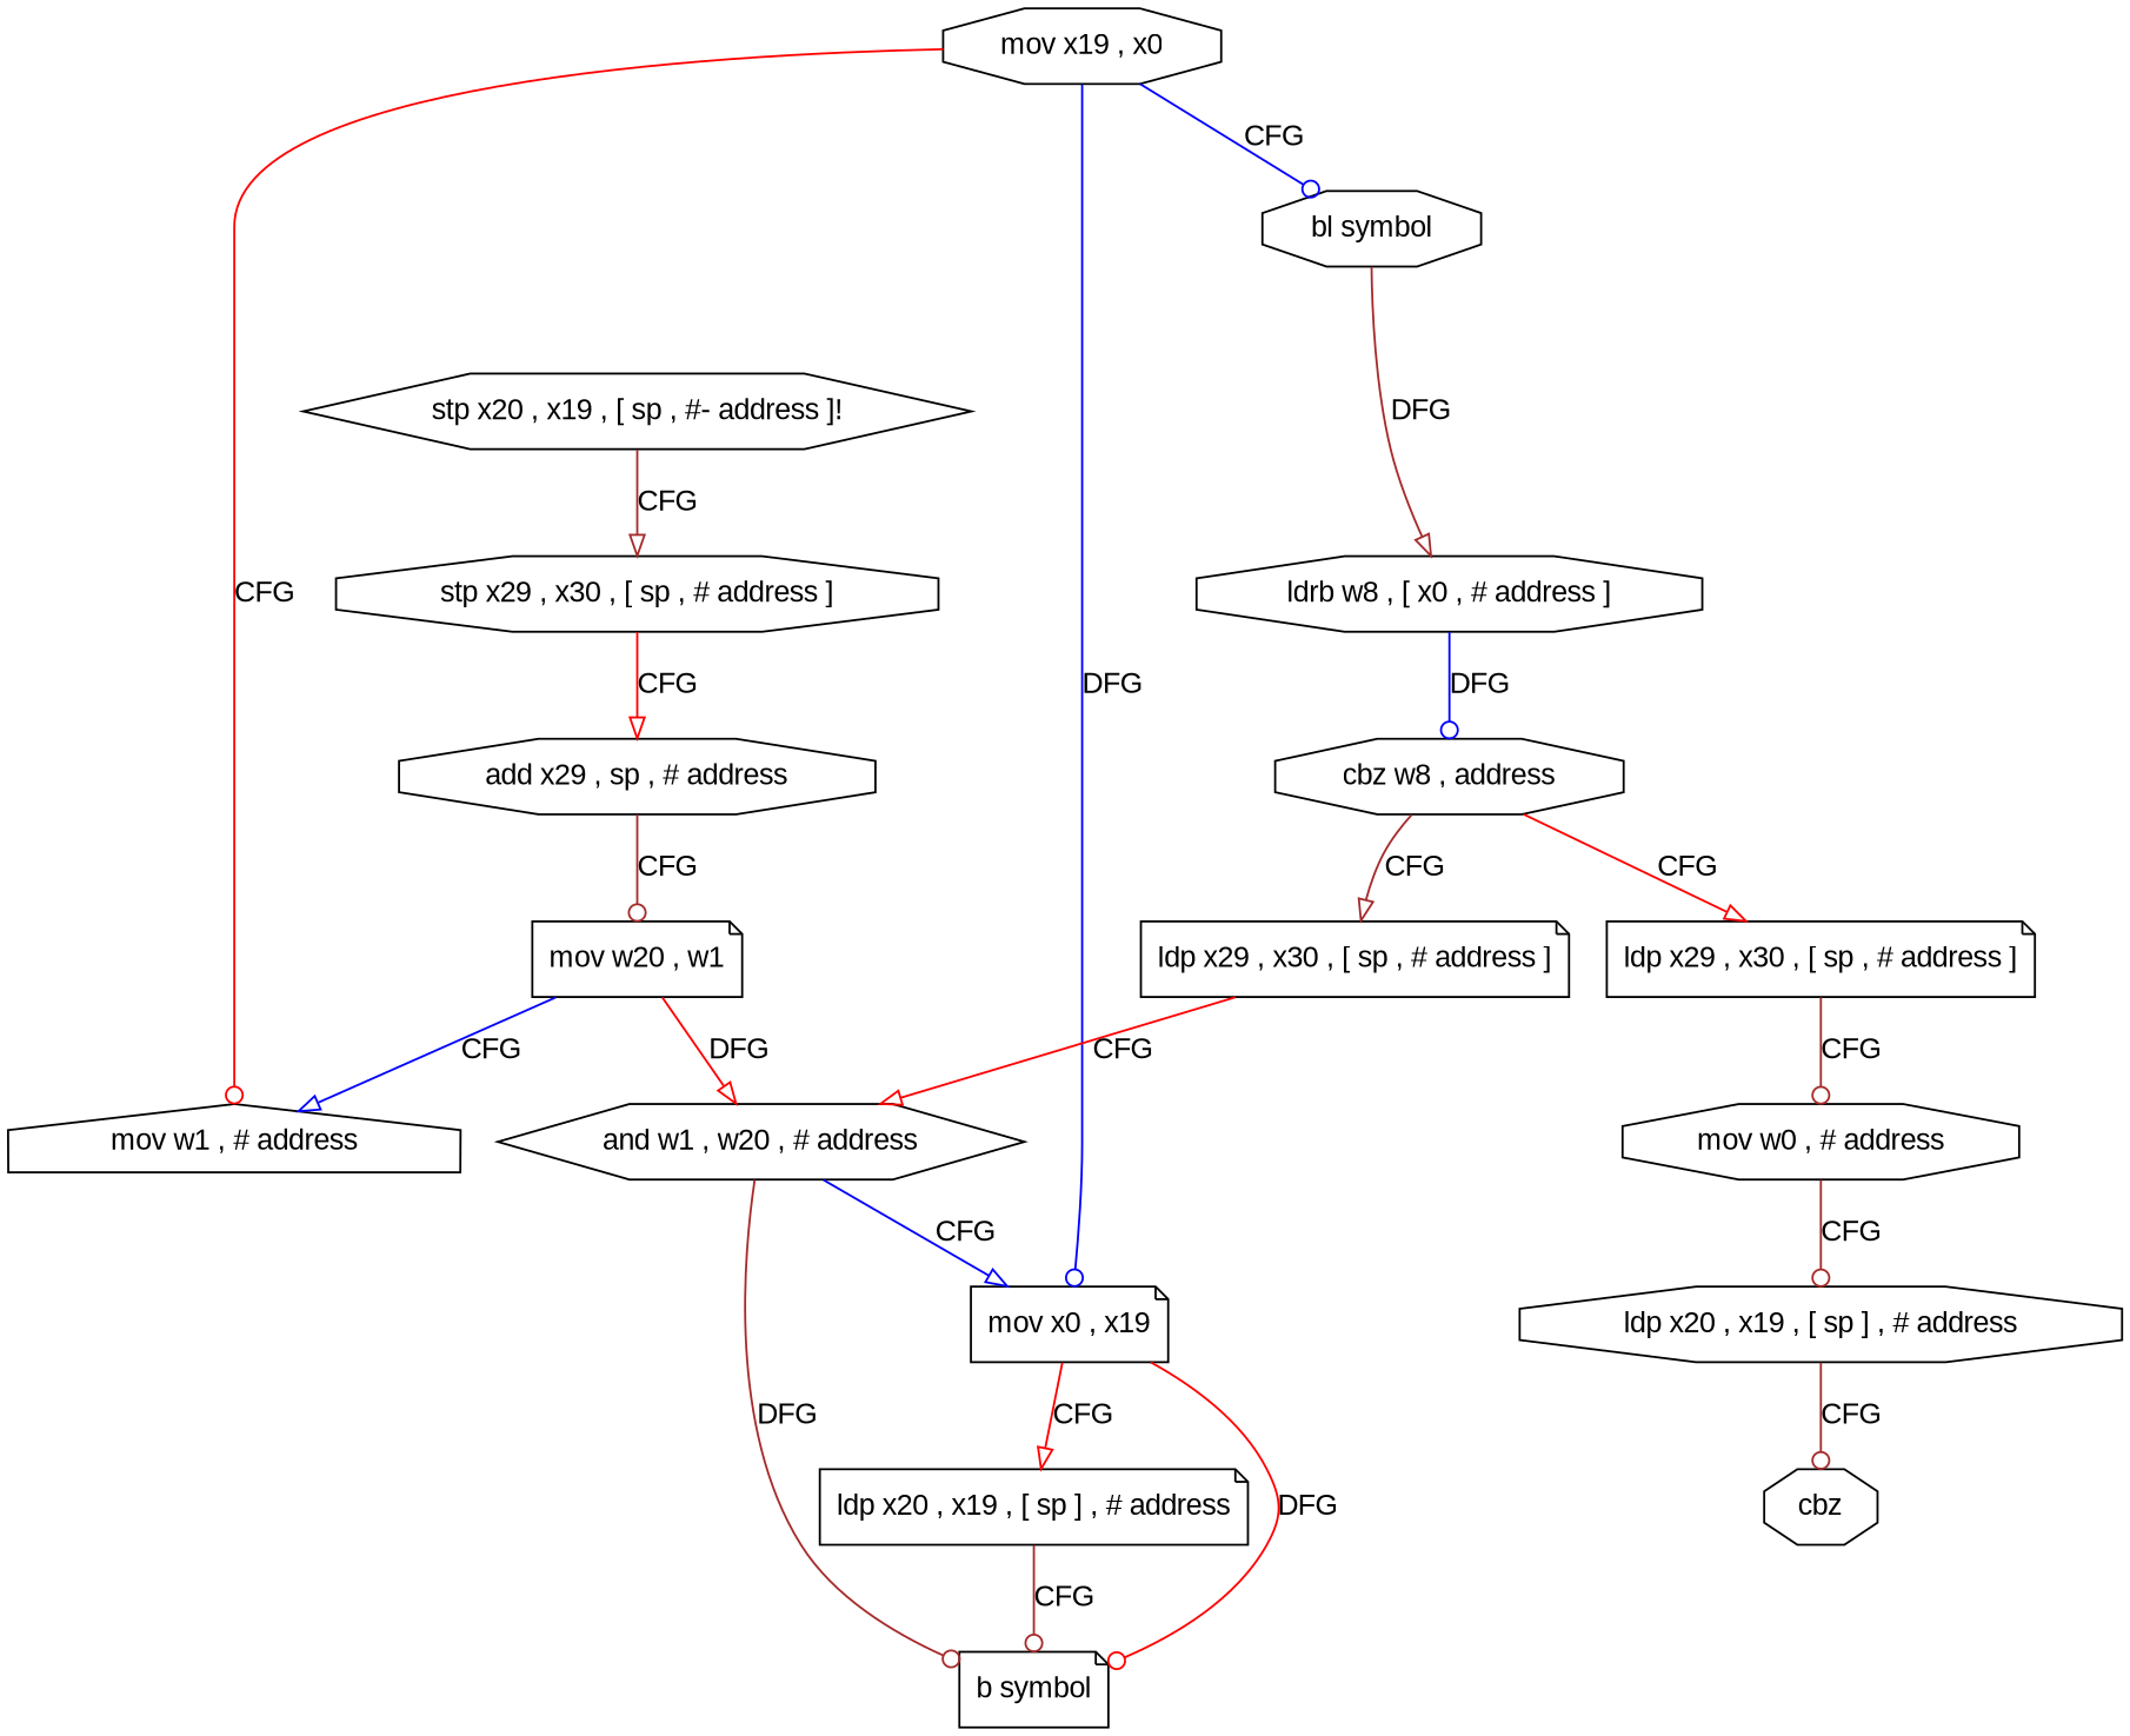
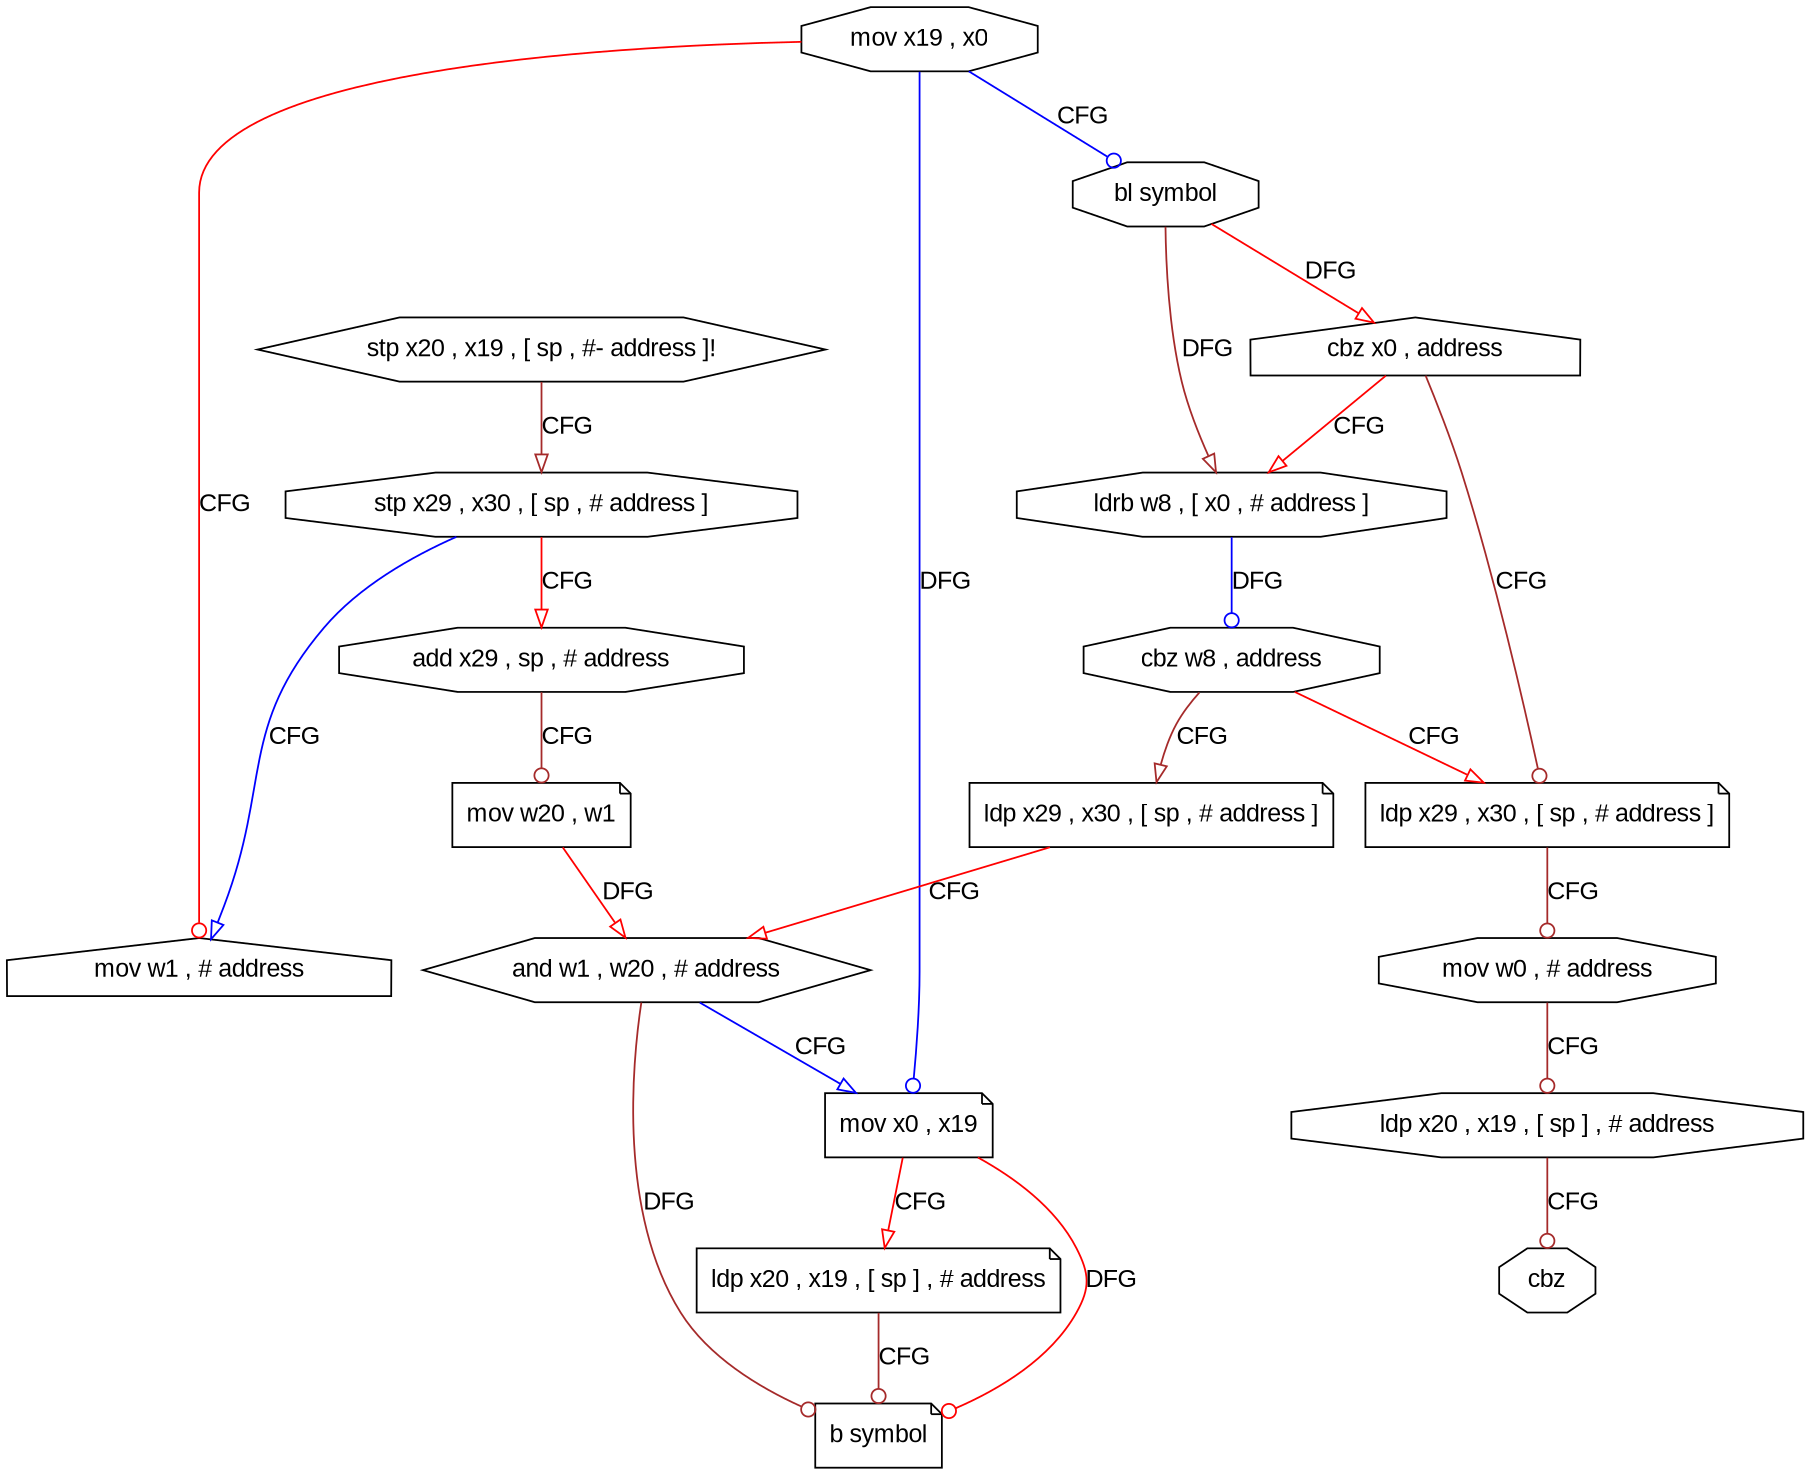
  digraph {
    fontname="Liberation Sans"
    node [fontname="Liberation Sans" shape=octagon]
    edge [arrowhead=onormal color=brown fontname="Liberation Sans"]
    n1 [label="stp x20 , x19 , [ sp , #- address ]!" shape=hexagon]
    n2 [label="stp x29 , x30 , [ sp , # address ]"]
    n3 [label="add x29 , sp , # address"]
    n4 [label="mov w20 , w1" shape=note]
    n5 [label="mov w1 , # address" shape=house]
    n6 [label="and w1 , w20 , # address" shape=hexagon]
    n7 [label="mov x0 , x19" shape=note]
    n8 [label="b symbol" shape=note]
    n9 [label="mov x19 , x0"]
    n10 [label="bl symbol"]
+   n11 [label="cbz x0 , address" shape=house]
    n12 [label="ldrb w8 , [ x0 , # address ]"]
    n13 [label="ldp x20 , x19 , [ sp ] , # address" shape=note]
    n14 [label="ldp x29 , x30 , [ sp , # address ]" shape=note]
    n15 [label="cbz w8 , address"]
    n16 [label="mov w0 , # address"]
    n17 [label="ldp x20 , x19 , [ sp ] , # address"]
    n18 [label="ldp x29 , x30 , [ sp , # address ]" shape=note]
    n19 [label=cbz]
    n1 -> n2 [label=CFG]
    n2 -> n3 [color=red label=CFG]
    n3 -> n4 [arrowhead=odot label=CFG]
-   n4 -> n5 [color=blue label=CFG]
+   n2 -> n5 [color=blue label=CFG]
    n4 -> n6 [color=red label=DFG]
    n6 -> n7 [color=blue label=CFG]
    n6 -> n8 [arrowhead=odot label=DFG]
    n7 -> n8 [arrowhead=odot color=red label=DFG]
    n7 -> n13 [color=red label=CFG]
    n9 -> n5 [arrowhead=odot color=red label=CFG]
    n9 -> n7 [arrowhead=odot color=blue label=DFG]
    n9 -> n10 [arrowhead=odot color=blue label=CFG]
+   n10 -> n11 [color=red label=DFG]
    n10 -> n12 [label=DFG]
+   n11 -> n12 [color=red label=CFG]
+   n11 -> n14 [arrowhead=odot label=CFG]
    n12 -> n15 [arrowhead=odot color=blue label=DFG]
    n13 -> n8 [arrowhead=odot label=CFG]
    n14 -> n16 [arrowhead=odot label=CFG]
    n15 -> n14 [color=red label=CFG]
    n15 -> n18 [label=CFG]
    n16 -> n17 [arrowhead=odot label=CFG]
    n17 -> n19 [arrowhead=odot label=CFG]
    n18 -> n6 [color=red label=CFG]
  }
